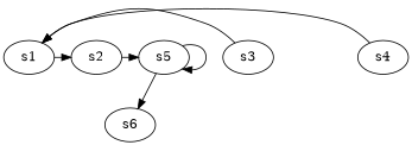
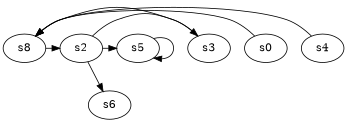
  digraph {
    node [player=0]
-   s1 [player=1]
+   s1 [player=1 label=s8]
+   s0
    s2
    s3 [player=1]
    s5 [player=1]
    s4
    s6
    s1 -> s2 [constraint="time == 5 || time == 9 || time == 10 || time == 17"]
+   s0 -> s1 [constraint="time % 3 == 2"]
+   s2 -> s3 [constraint="time == 5 || time == 16"]
    s2 -> s5 [constraint="time == 3 || time == 12 || time == 16 || time == 17"]
    s3 -> s1 [constraint="time == 5 || time == 16 || time == 19"]
    s5 -> s5 [constraint="time % 4 == 0"]
-   s5 -> s6
+   s2 -> s6
    s4 -> s1 [constraint="!(time % 3 == 0)"]
  }
